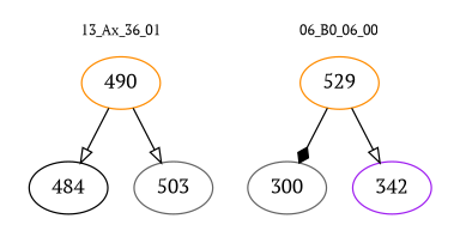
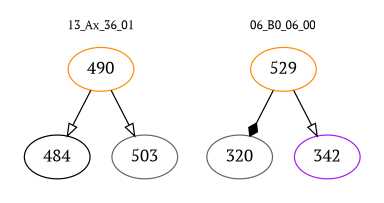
  digraph {
    fontname="PT Serif"
    node [color=darkorange fontname="PT Serif"]
    edge [arrowhead=onormal color=black fontname="PT Serif"]
    n1 [label=490]
    n2 [color=black label=484]
    n3 [color=gray40 label=503]
    n4 [label=529]
-   n5 [color=gray40 label=300]
+   n5 [color=gray40 label=320]
    n6 [color=purple label=342]
    subgraph cluster_1 {
      color=white
      fontsize=10
      label="13_Ax_36_01"
      n1
      n2
      n3
    }
    subgraph cluster_2 {
      color=white
      fontsize=10
      label="06_B0_06_00"
      n4
      n5
      n6
    }
    n1 -> n2
    n1 -> n3
    n4 -> n5 [arrowhead=diamond]
    n4 -> n6
  }
